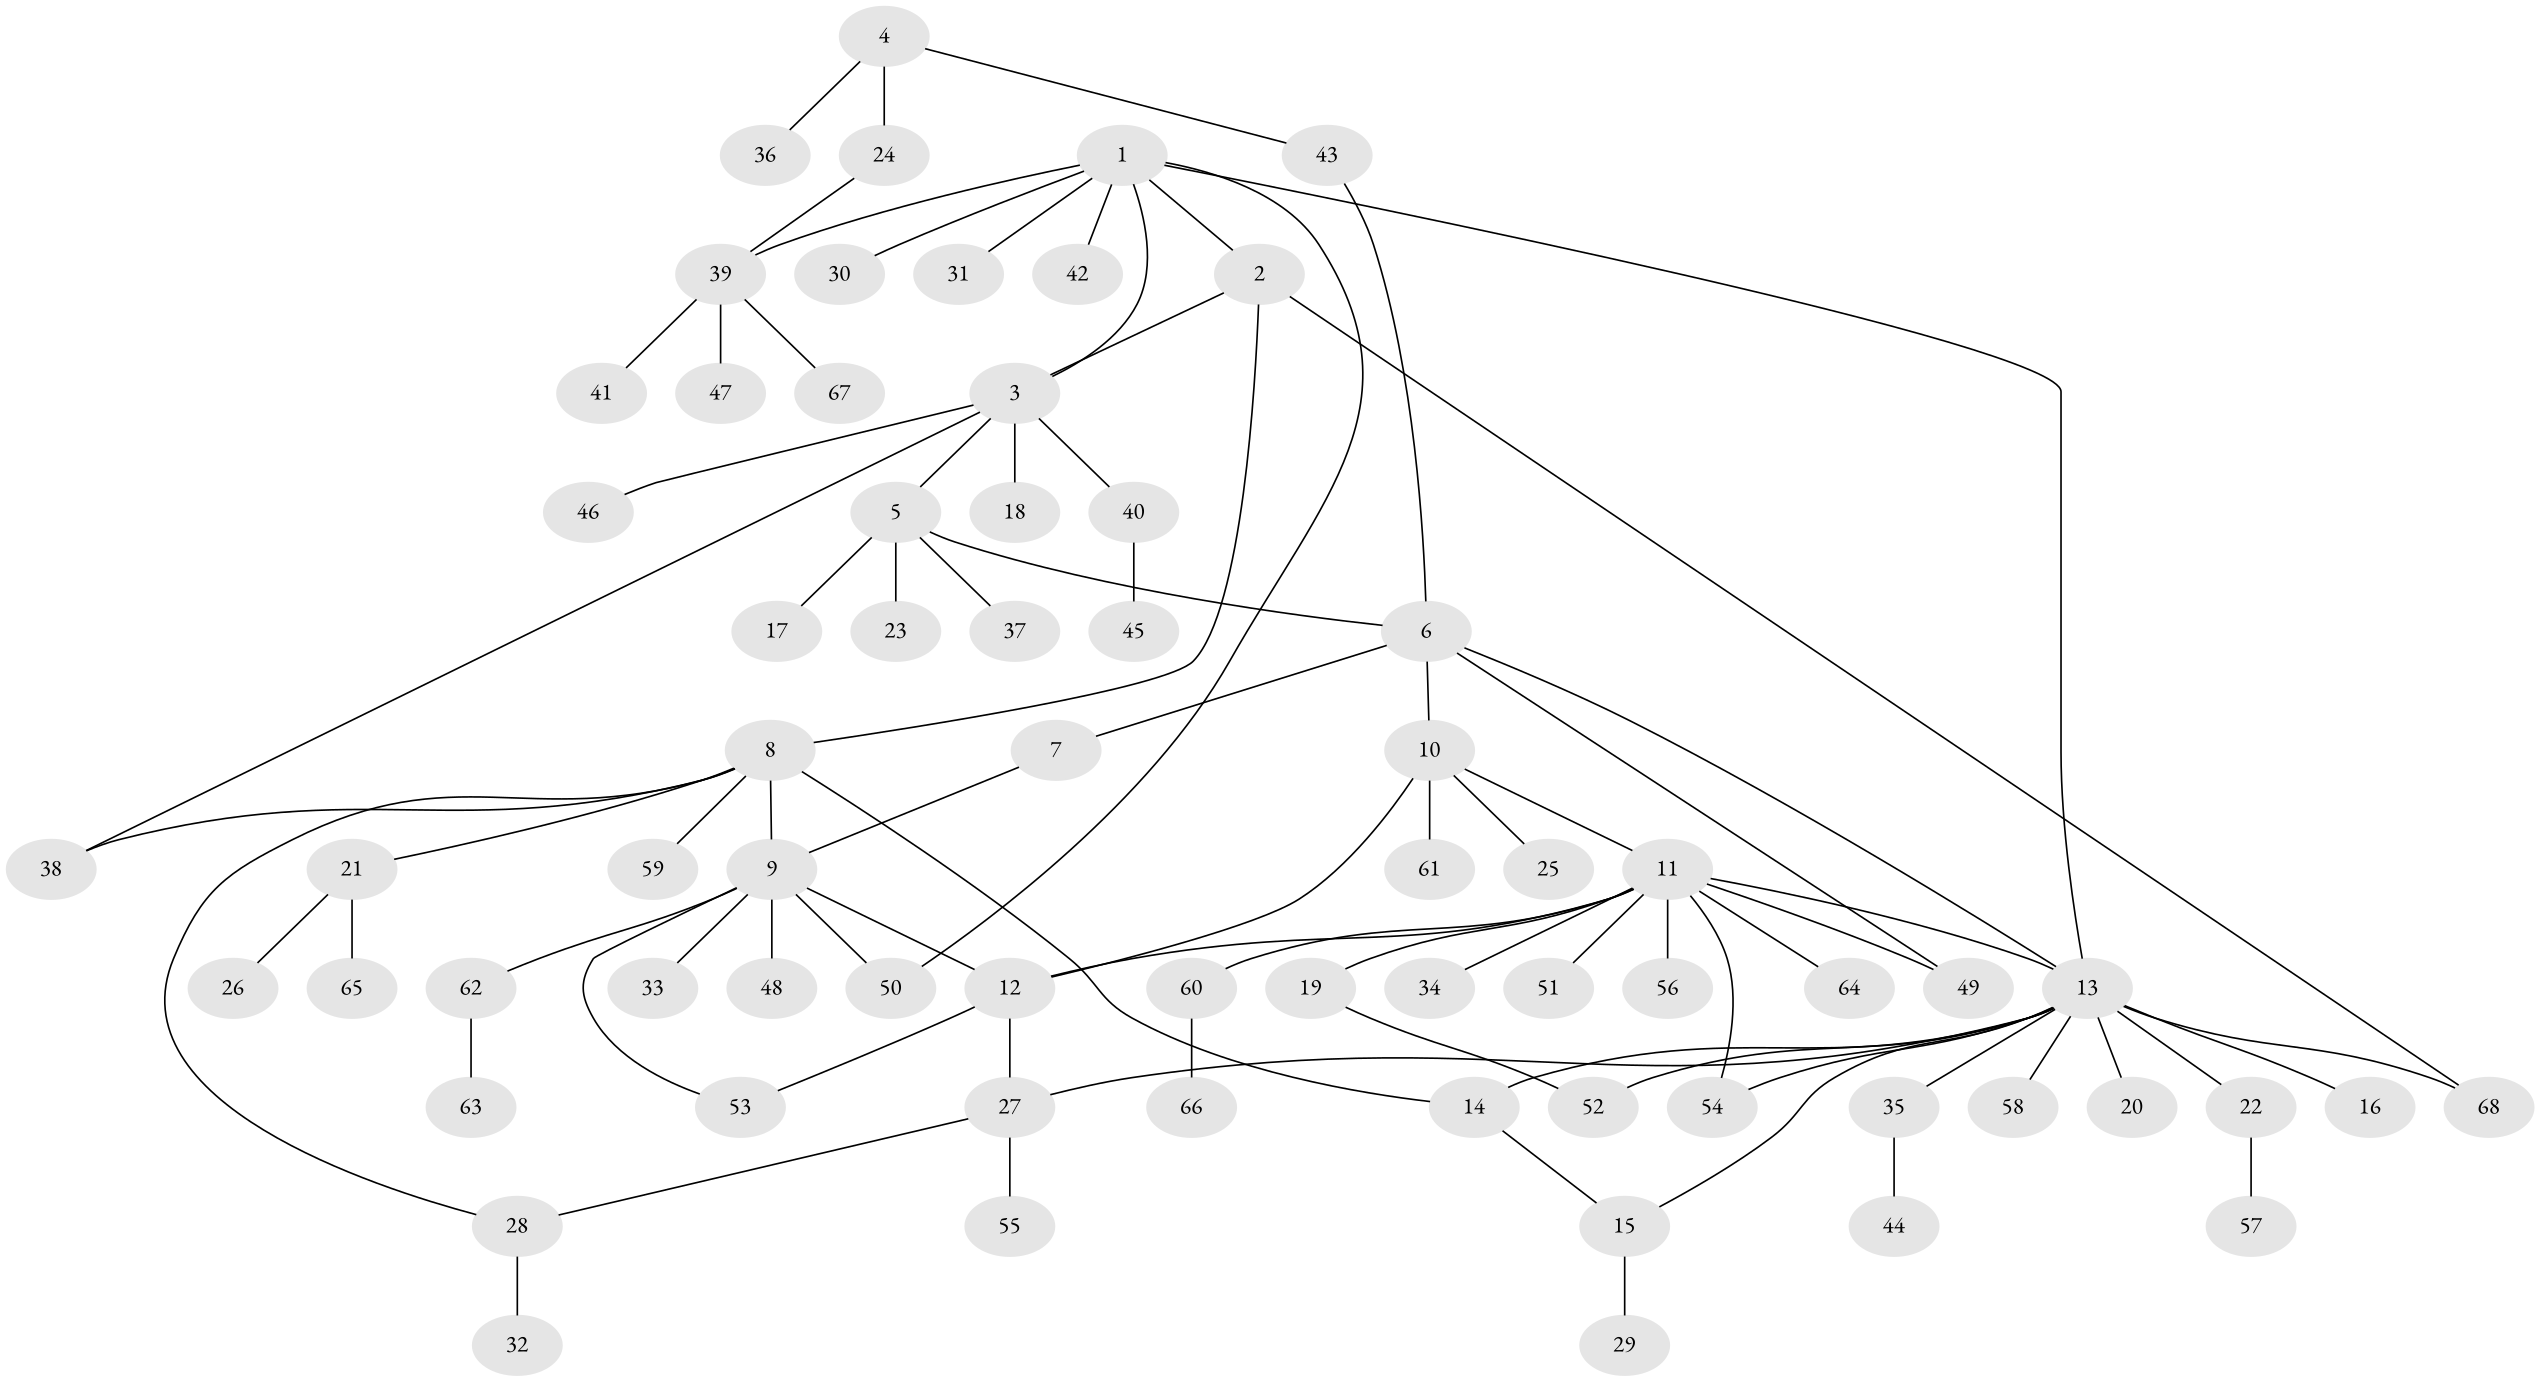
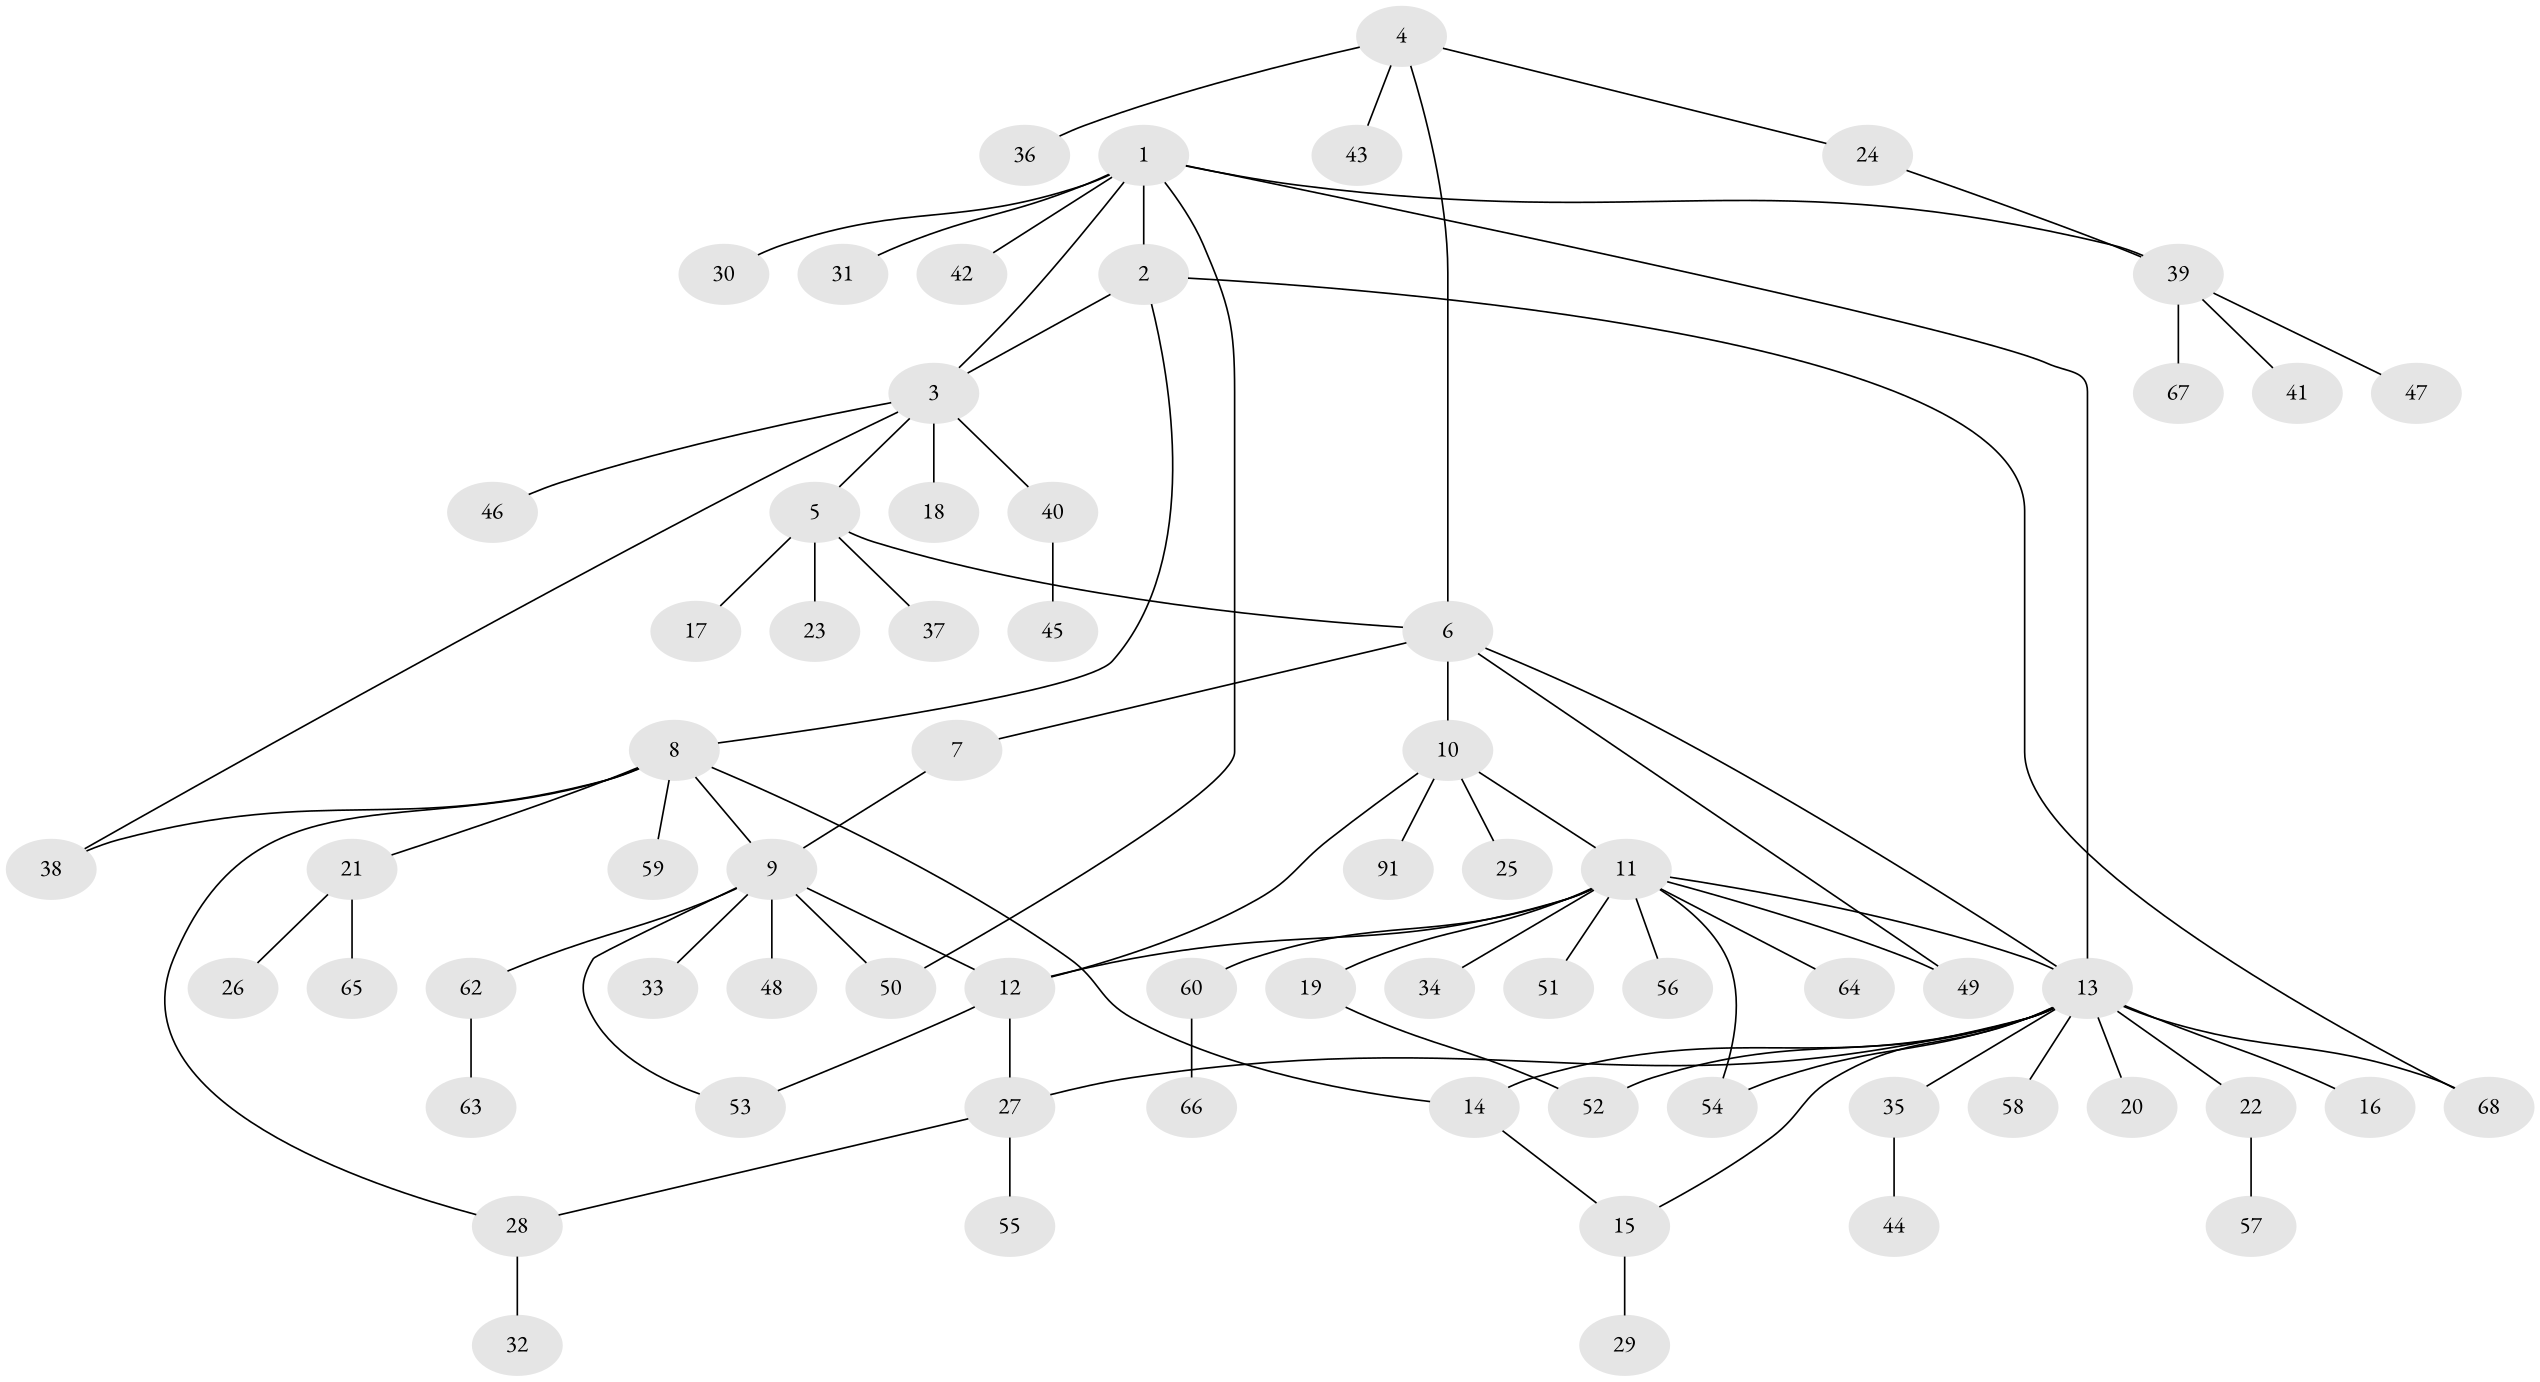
  graph {
    fontname="EB Garamond"
    node [color=gray90 fontname="EB Garamond" style=filled]
    edge [fontname="EB Garamond"]
    1
    2
    3
    13
    30
    31
    39
    42
    50
    8
    68
    5
    18
    38
    40
    46
    12
    53
    27
    14
    54
    15
    16
    20
    22
    35
    52
    58
    41
    47
    67
    9
    21
    28
    59
    6
    17
    23
    37
    45
    4
    24
    36
    43
    7
    10
    49
    11
    25
-   61
+   61 [label=91]
    33
    48
    62
    26
    65
    32
    63
    19
    34
    51
    56
    60
    64
    66
    55
    29
    57
    44
    1 -- 2
    1 -- 3
    1 -- 13
    1 -- 30
    1 -- 31
    1 -- 39
    1 -- 42
    1 -- 50
    2 -- 3
    2 -- 8
    2 -- 68
    3 -- 5
    3 -- 18
    3 -- 38
    3 -- 40
    3 -- 46
    13 -- 68
    13 -- 27
    13 -- 14
    13 -- 54
    13 -- 15
    13 -- 16
    13 -- 20
    13 -- 22
    13 -- 35
    13 -- 52
    13 -- 58
    39 -- 41
    39 -- 47
    39 -- 67
    8 -- 38
    8 -- 14
    8 -- 9
    8 -- 21
    8 -- 28
    8 -- 59
    5 -- 6
    5 -- 17
    5 -- 23
    5 -- 37
    40 -- 45
    12 -- 53
    12 -- 27
    27 -- 28
    27 -- 55
    14 -- 15
    15 -- 29
    22 -- 57
    35 -- 44
    9 -- 50
    9 -- 12
    9 -- 53
    9 -- 33
    9 -- 48
    9 -- 62
    21 -- 26
    21 -- 65
    28 -- 32
    6 -- 13
    6 -- 7
    6 -- 10
    6 -- 49
-   43 -- 6
+   4 -- 6
    4 -- 24
    4 -- 36
    4 -- 43
    24 -- 39
    7 -- 9
    10 -- 12
    10 -- 11
    10 -- 25
    10 -- 61
    11 -- 13
    11 -- 12
    11 -- 54
    11 -- 49
    11 -- 19
    11 -- 34
    11 -- 51
    11 -- 56
    11 -- 60
    11 -- 64
    62 -- 63
    19 -- 52
    60 -- 66
  }
